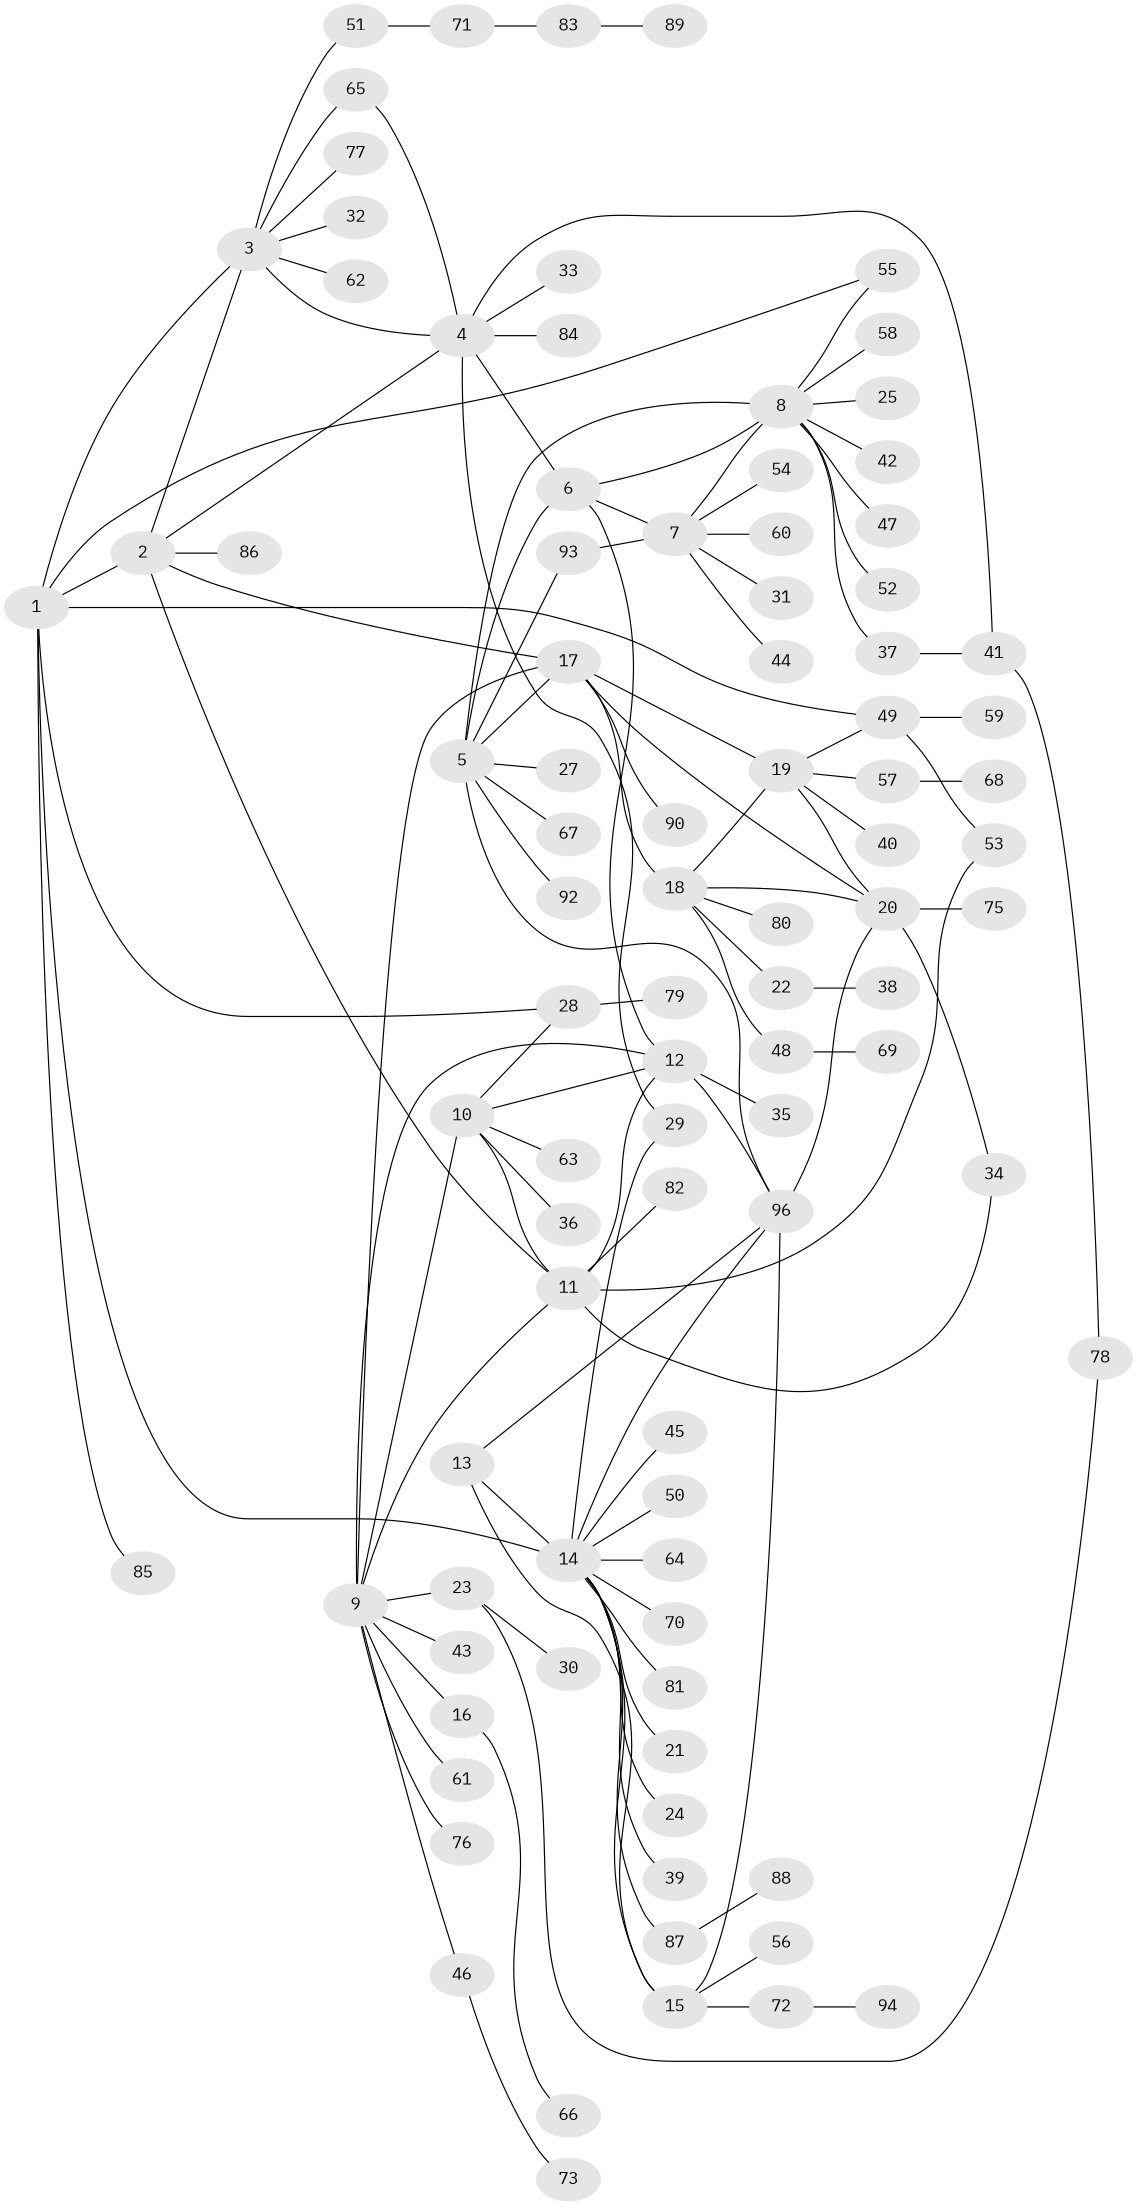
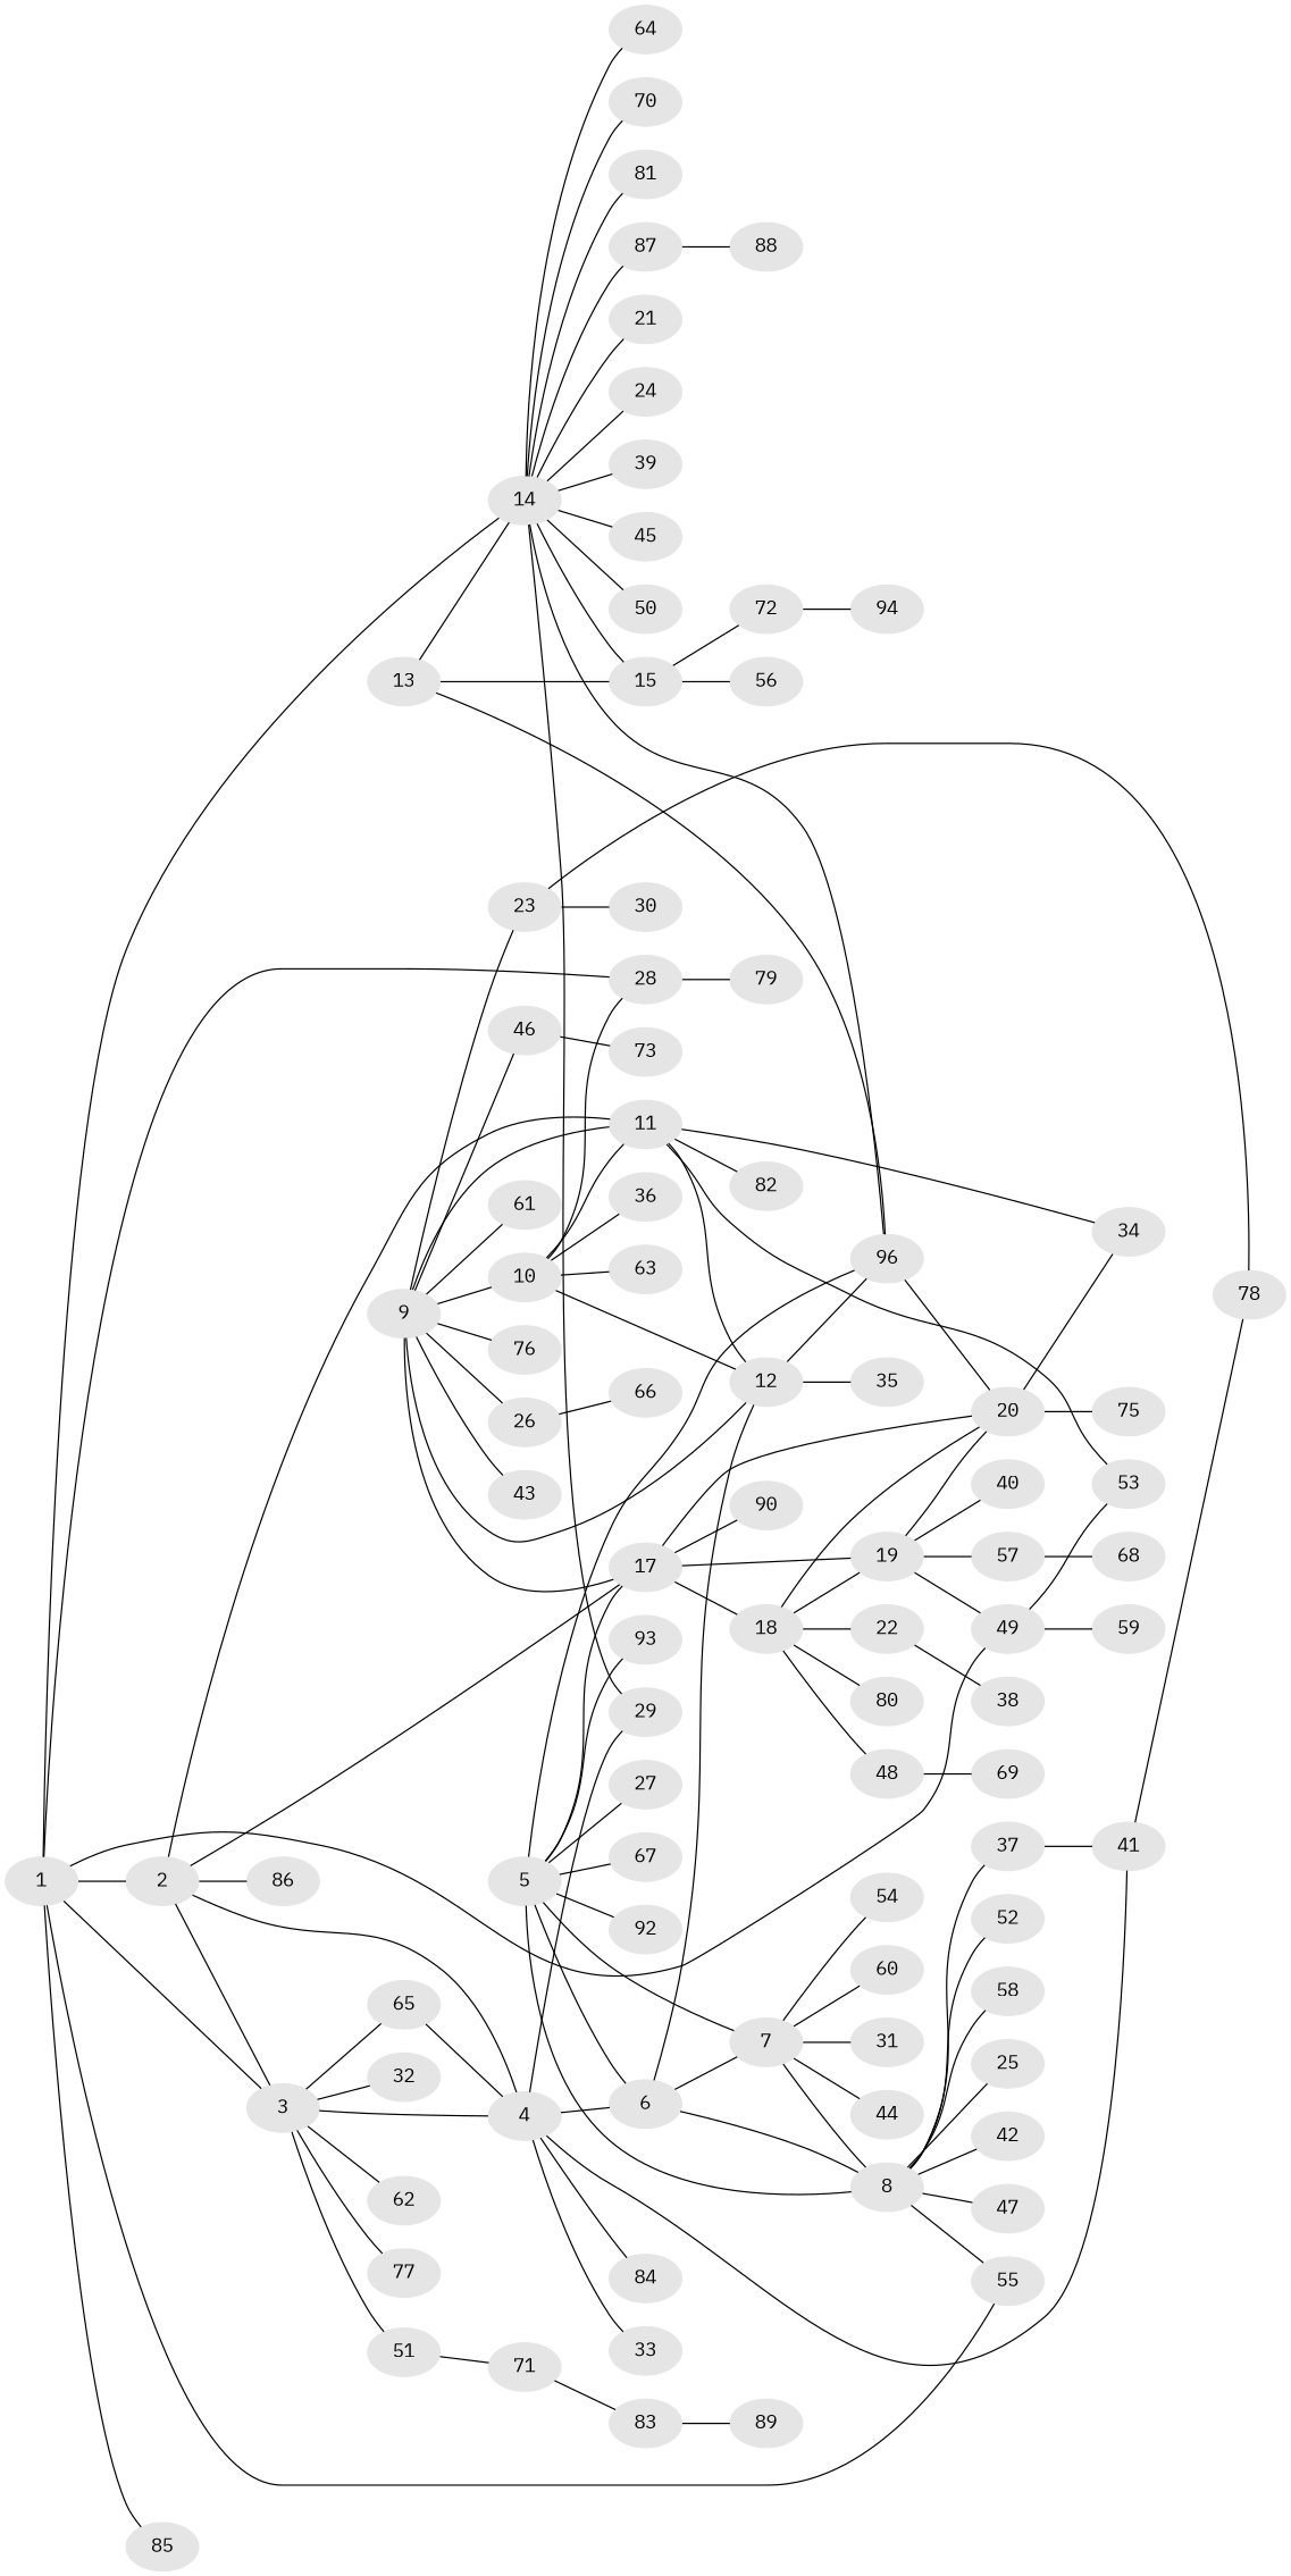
  graph {
    fontname="IBM Plex Mono"
    rankdir=LR
    node [color=gray90 fontname="IBM Plex Mono" style=filled]
    edge [fontname="IBM Plex Mono"]
    1
    2
    3
    14
    28
    49
    55
    85
    4
    11
    17
    86
    32
    51
    62
    65
    77
    6
    29
    33
    41
    84
    n23 [label=96]
    15
    21
    24
    39
    45
    50
    64
    70
    81
    87
    79
    53
    59
    12
    34
    82
    20
    18
    19
    90
    71
    7
    8
    78
    5
    27
    67
    92
    93
    31
    44
    54
    60
    25
    37
    42
    47
    52
    58
    35
    9
    10
    23
-   26 [label=16]
+   26
    43
    46
    61
    76
    36
    63
    30
    66
    73
    13
    56
    72
    88
    n81 [label=94]
    75
    22
    48
    80
    40
    57
    38
    69
    68
    83
    89
    1 -- 2
    1 -- 3
    1 -- 14
    1 -- 28
    1 -- 49
    1 -- 55
    1 -- 85
    2 -- 3
    2 -- 4
    2 -- 11
    2 -- 17
    2 -- 86
    3 -- 4
    3 -- 32
    3 -- 51
    3 -- 62
    3 -- 65
    3 -- 77
    14 -- 29
    14 -- n23
    14 -- 15
    14 -- 21
    14 -- 24
    14 -- 39
    14 -- 45
    14 -- 50
    14 -- 64
    14 -- 70
    14 -- 81
    14 -- 87
    28 -- 79
    49 -- 53
    49 -- 59
    4 -- 6
    4 -- 29
    4 -- 33
    4 -- 41
    4 -- 84
    11 -- 53
    11 -- 12
    11 -- 34
    11 -- 82
    17 -- 20
    17 -- 18
    17 -- 19
    17 -- 90
    51 -- 71
    65 -- 4
    6 -- 12
    6 -- 7
    6 -- 8
    41 -- 78
    n23 -- 20
-   15 -- n23
    15 -- 56
    15 -- 72
    87 -- 88
    12 -- n23
    12 -- 35
    20 -- 34
    20 -- 75
    18 -- 20
    18 -- 19
    18 -- 22
    18 -- 48
    18 -- 80
    19 -- 49
    19 -- 20
    19 -- 40
    19 -- 57
    71 -- 83
    7 -- 8
    7 -- 31
    7 -- 44
    7 -- 54
    7 -- 60
    8 -- 55
    8 -- 25
    8 -- 37
    8 -- 42
    8 -- 47
    8 -- 52
    8 -- 58
    5 -- 17
    5 -- 6
    5 -- n23
-   93 -- 7
+   5 -- 7
    5 -- 8
    5 -- 27
    5 -- 67
    5 -- 92
    5 -- 93
    37 -- 41
    9 -- 11
    9 -- 17
    9 -- 12
    9 -- 10
    9 -- 23
    9 -- 26
    9 -- 43
    9 -- 46
    9 -- 61
    9 -- 76
    10 -- 28
    10 -- 11
    10 -- 12
    10 -- 36
    10 -- 63
    23 -- 78
    23 -- 30
    26 -- 66
    46 -- 73
    13 -- 14
    13 -- n23
    13 -- 15
    72 -- n81
    22 -- 38
    48 -- 69
    57 -- 68
    83 -- 89
  }
